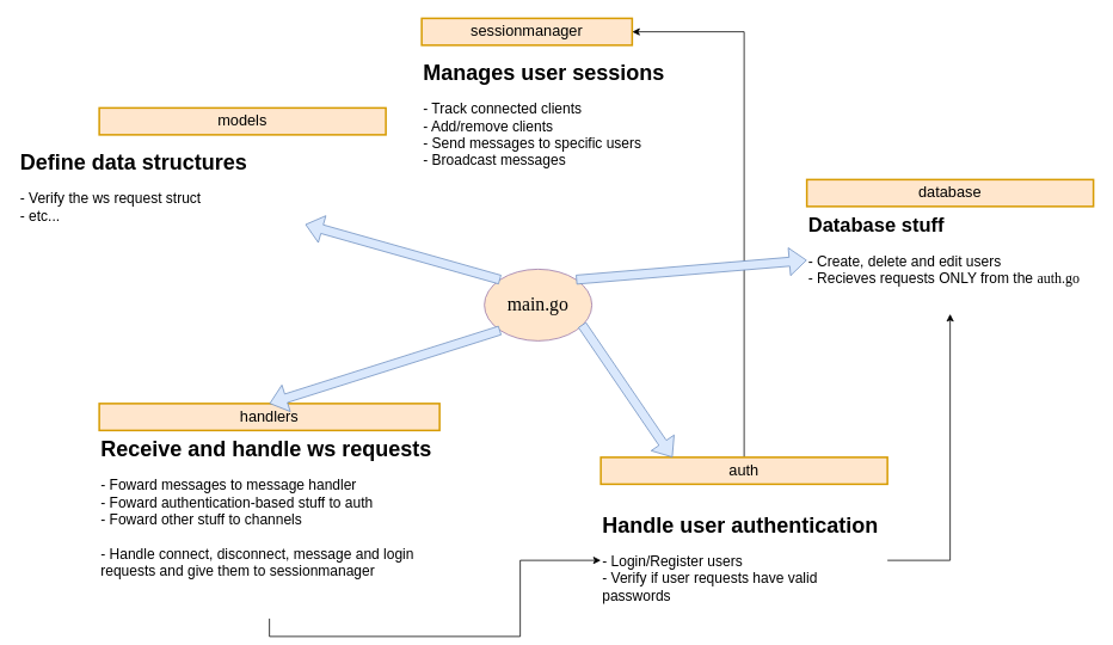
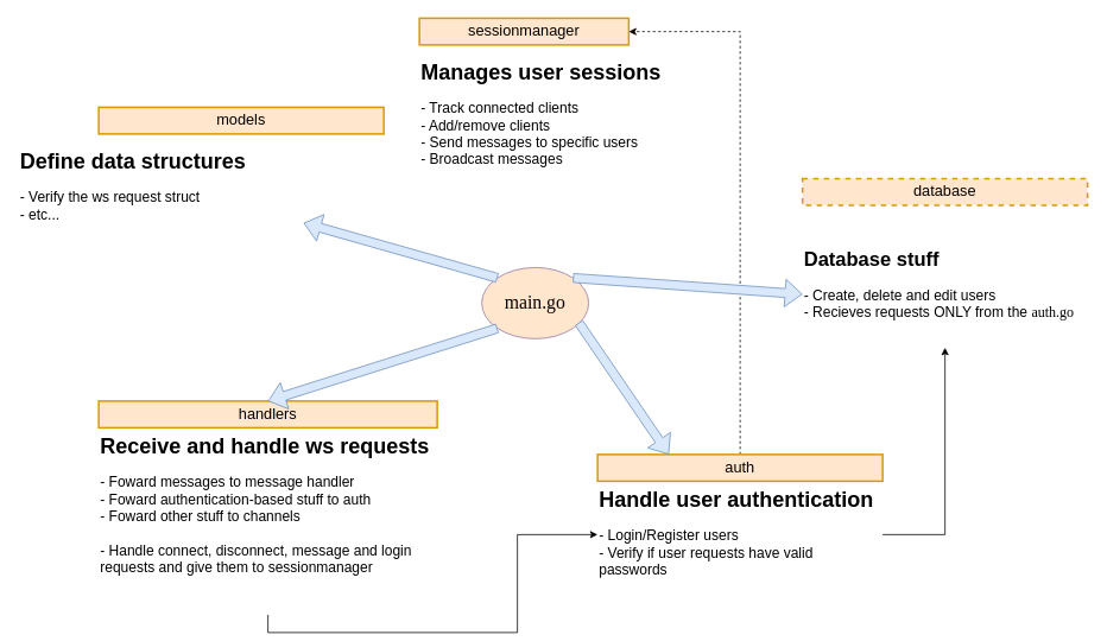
  <mxCell id="0" />
  <mxCell id="1" parent="0" />
- <mxCell id="2" style="edgeStyle=orthogonalEdgeStyle;rounded=0;orthogonalLoop=1;jettySize=auto;html=1;exitX=0.5;exitY=0;exitDx=0;exitDy=0;entryX=1;entryY=0.5;entryDx=0;entryDy=0;" parent="1" source="3" target="18" edge="1"><mxGeometry relative="1" as="geometry" /></mxCell>
+ <mxCell id="2" style="edgeStyle=orthogonalEdgeStyle;rounded=0;orthogonalLoop=1;jettySize=auto;html=1;exitX=0.5;exitY=0;exitDx=0;exitDy=0;entryX=1;entryY=0.5;entryDx=0;entryDy=0;dashed=1;" parent="1" source="3" target="18" edge="1"><mxGeometry relative="1" as="geometry" /></mxCell>
  <mxCell id="3" value="auth" style="rounded=0;whiteSpace=wrap;html=1;fillColor=#ffe6cc;strokeColor=#d79b00;strokeWidth=2;fontSize=17;" parent="1" vertex="1"><mxGeometry x="670" y="510" width="320" height="30" as="geometry" /></mxCell>
  <mxCell id="4" style="edgeStyle=orthogonalEdgeStyle;rounded=0;orthogonalLoop=1;jettySize=auto;html=1;exitX=1;exitY=0.5;exitDx=0;exitDy=0;" parent="1" source="5" target="13" edge="1"><mxGeometry relative="1" as="geometry" /></mxCell>
- <mxCell id="5" value="&lt;h1 style=&quot;margin-top: 0px;&quot;&gt;Handle user authentication&lt;/h1&gt;&lt;div&gt;&lt;font style=&quot;font-size: 16px;&quot;&gt;- Login/Register users&lt;/font&gt;&lt;/div&gt;&lt;div&gt;&lt;font style=&quot;font-size: 16px;&quot;&gt;- Verify if user requests have valid passwords&lt;/font&gt;&lt;/div&gt;" style="text;html=1;whiteSpace=wrap;overflow=hidden;rounded=0;" parent="1" vertex="1"><mxGeometry x="670" y="565" width="320" height="120" as="geometry" /></mxCell>
+ <mxCell id="5" value="&lt;h1 style=&quot;margin-top: 0px;&quot;&gt;Handle user authentication&lt;/h1&gt;&lt;div&gt;&lt;font style=&quot;font-size: 16px;&quot;&gt;- Login/Register users&lt;/font&gt;&lt;/div&gt;&lt;div&gt;&lt;font style=&quot;font-size: 16px;&quot;&gt;- Verify if user requests have valid passwords&lt;/font&gt;&lt;/div&gt;" style="text;html=1;whiteSpace=wrap;overflow=hidden;rounded=0;" parent="1" vertex="1"><mxGeometry x="670" y="540" width="320" height="120" as="geometry" /></mxCell>
  <mxCell id="6" value="handlers" style="rounded=0;whiteSpace=wrap;html=1;fillColor=#ffe6cc;strokeColor=#d79b00;strokeWidth=2;fontSize=17;" parent="1" vertex="1"><mxGeometry x="110" y="450" width="380" height="30" as="geometry" /></mxCell>
  <mxCell id="7" style="edgeStyle=orthogonalEdgeStyle;rounded=0;orthogonalLoop=1;jettySize=auto;html=1;exitX=0.5;exitY=1;exitDx=0;exitDy=0;entryX=0;entryY=0.5;entryDx=0;entryDy=0;" parent="1" source="8" target="5" edge="1"><mxGeometry relative="1" as="geometry" /></mxCell>
  <mxCell id="8" value="&lt;h1 style=&quot;margin-top: 0px;&quot;&gt;Receive and handle ws requests&lt;/h1&gt;&lt;div&gt;&lt;font style=&quot;font-size: 16px;&quot;&gt;- Foward messages to message handler&lt;/font&gt;&lt;/div&gt;&lt;div&gt;&lt;font style=&quot;font-size: 16px;&quot;&gt;- Foward authentication-based stuff to auth&lt;/font&gt;&lt;/div&gt;&lt;div&gt;&lt;font style=&quot;font-size: 16px;&quot;&gt;- Foward other stuff to channels&lt;/font&gt;&lt;/div&gt;&lt;div&gt;&lt;font style=&quot;font-size: 16px;&quot;&gt;&lt;br&gt;&lt;/font&gt;&lt;/div&gt;&lt;div&gt;&lt;font style=&quot;font-size: 16px;&quot;&gt;- Handle connect, disconnect, message and login requests and give them to sessionmanager&lt;/font&gt;&lt;/div&gt;" style="text;html=1;whiteSpace=wrap;overflow=hidden;rounded=0;" parent="1" vertex="1"><mxGeometry x="110" y="480" width="380" height="210" as="geometry" /></mxCell>
  <mxCell id="9" value="&lt;font style=&quot;font-size: 21px;&quot; face=&quot;Tahoma&quot;&gt;main.go&lt;/font&gt;" style="ellipse;whiteSpace=wrap;html=1;fillColor=#ffe6cc;strokeColor=#9673a6;" parent="1" vertex="1"><mxGeometry x="540" y="300" width="120" height="80" as="geometry" /></mxCell>
  <mxCell id="10" value="" style="shape=flexArrow;endArrow=classic;html=1;rounded=0;exitX=0;exitY=1;exitDx=0;exitDy=0;fillColor=#dae8fc;strokeColor=#6c8ebf;entryX=0.5;entryY=0;entryDx=0;entryDy=0;" parent="1" source="9" target="6" edge="1"><mxGeometry width="50" height="50" relative="1" as="geometry"><mxPoint x="530" y="370" as="sourcePoint" /><mxPoint x="360" y="500" as="targetPoint" /></mxGeometry></mxCell>
  <mxCell id="11" value="" style="shape=flexArrow;endArrow=classic;html=1;rounded=0;exitX=0.908;exitY=0.775;exitDx=0;exitDy=0;exitPerimeter=0;fillColor=#dae8fc;strokeColor=#6c8ebf;entryX=0.25;entryY=0;entryDx=0;entryDy=0;" parent="1" source="9" target="3" edge="1"><mxGeometry width="50" height="50" relative="1" as="geometry"><mxPoint x="520" y="550" as="sourcePoint" /><mxPoint x="750" y="490" as="targetPoint" /></mxGeometry></mxCell>
- <mxCell id="12" value="database" style="rounded=0;whiteSpace=wrap;html=1;fillColor=#ffe6cc;strokeColor=#d79b00;strokeWidth=2;fontSize=17;" parent="1" vertex="1"><mxGeometry x="900" y="200" width="320" height="30" as="geometry" /></mxCell>
- <mxCell id="13" value="&lt;h1 style=&quot;margin-top: 0px;&quot;&gt;&lt;font style=&quot;font-size: 22px;&quot;&gt;Database stuff&lt;/font&gt;&lt;/h1&gt;&lt;div&gt;&lt;font style=&quot;font-size: 16px;&quot;&gt;- Create, delete and edit users&lt;/font&gt;&lt;/div&gt;&lt;div&gt;&lt;font style=&quot;font-size: 16px;&quot;&gt;- Recieves requests ONLY from the &lt;font style=&quot;&quot; face=&quot;Tahoma&quot;&gt;auth.go&lt;/font&gt;&lt;/font&gt;&lt;/div&gt;" style="text;html=1;whiteSpace=wrap;overflow=hidden;rounded=0;" parent="1" vertex="1"><mxGeometry x="900" y="230" width="320" height="120" as="geometry" /></mxCell>
+ <mxCell id="12" value="database" style="rounded=0;whiteSpace=wrap;html=1;fillColor=#ffe6cc;strokeColor=#d79b00;strokeWidth=2;fontSize=17;dashed=1;" parent="1" vertex="1"><mxGeometry x="900" y="200" width="320" height="30" as="geometry" /></mxCell>
+ <mxCell id="13" value="&lt;h1 style=&quot;margin-top: 0px;&quot;&gt;&lt;font style=&quot;font-size: 22px;&quot;&gt;Database stuff&lt;/font&gt;&lt;/h1&gt;&lt;div&gt;&lt;font style=&quot;font-size: 16px;&quot;&gt;- Create, delete and edit users&lt;/font&gt;&lt;/div&gt;&lt;div&gt;&lt;font style=&quot;font-size: 16px;&quot;&gt;- Recieves requests ONLY from the &lt;font style=&quot;&quot; face=&quot;Tahoma&quot;&gt;auth.go&lt;/font&gt;&lt;/font&gt;&lt;/div&gt;" style="text;html=1;whiteSpace=wrap;overflow=hidden;rounded=0;" parent="1" vertex="1"><mxGeometry x="900" y="270" width="320" height="120" as="geometry" /></mxCell>
  <mxCell id="14" value="" style="shape=flexArrow;endArrow=classic;html=1;rounded=0;exitX=1;exitY=0;exitDx=0;exitDy=0;fillColor=#dae8fc;strokeColor=#6c8ebf;entryX=0;entryY=0.5;entryDx=0;entryDy=0;" parent="1" source="9" target="13" edge="1"><mxGeometry width="50" height="50" relative="1" as="geometry"><mxPoint x="640" y="430" as="sourcePoint" /><mxPoint x="880" y="210" as="targetPoint" /></mxGeometry></mxCell>
  <mxCell id="15" value="models" style="rounded=0;whiteSpace=wrap;html=1;fillColor=#ffe6cc;strokeColor=#d79b00;strokeWidth=2;fontSize=17;" parent="1" vertex="1"><mxGeometry x="110" y="120" width="320" height="30" as="geometry" /></mxCell>
  <mxCell id="16" value="&lt;h1 style=&quot;margin-top: 0px;&quot;&gt;Define data structures&lt;/h1&gt;&lt;div&gt;&lt;span style=&quot;font-size: 16px;&quot;&gt;- Verify the ws request struct&lt;/span&gt;&lt;/div&gt;&lt;div&gt;&lt;span style=&quot;font-size: 16px;&quot;&gt;- etc...&lt;/span&gt;&lt;/div&gt;" style="text;html=1;whiteSpace=wrap;overflow=hidden;rounded=0;" parent="1" vertex="1"><mxGeometry x="20" y="160" width="320" height="120" as="geometry" /></mxCell>
  <mxCell id="17" value="" style="shape=flexArrow;endArrow=classic;html=1;rounded=0;exitX=0;exitY=0;exitDx=0;exitDy=0;fillColor=#dae8fc;strokeColor=#6c8ebf;entryX=1;entryY=0.75;entryDx=0;entryDy=0;" parent="1" source="9" target="16" edge="1"><mxGeometry width="50" height="50" relative="1" as="geometry"><mxPoint x="508.784" y="371.716" as="sourcePoint" /><mxPoint x="621.21" y="470" as="targetPoint" /></mxGeometry></mxCell>
  <mxCell id="18" value="sessionmanager" style="rounded=0;whiteSpace=wrap;html=1;fillColor=#ffe6cc;strokeColor=#d79b00;strokeWidth=2;fontSize=17;" parent="1" vertex="1"><mxGeometry x="470" y="20" width="235" height="30" as="geometry" /></mxCell>
  <mxCell id="19" value="&lt;h1 style=&quot;margin-top: 0px;&quot;&gt;Manages user sessions&lt;/h1&gt;&lt;div&gt;&lt;div&gt;&lt;font style=&quot;font-size: 16px;&quot;&gt;- Track connected clients&lt;/font&gt;&lt;/div&gt;&lt;div&gt;&lt;font style=&quot;font-size: 16px;&quot;&gt;- Add/remove clients&lt;/font&gt;&lt;/div&gt;&lt;div&gt;&lt;font style=&quot;font-size: 16px;&quot;&gt;- Send messages to specific users&lt;/font&gt;&lt;/div&gt;&lt;div&gt;&lt;font style=&quot;font-size: 16px;&quot;&gt;- Broadcast messages&lt;/font&gt;&lt;/div&gt;&lt;/div&gt;" style="text;html=1;whiteSpace=wrap;overflow=hidden;rounded=0;" parent="1" vertex="1"><mxGeometry x="470" y="60" width="320" height="140" as="geometry" /></mxCell>
